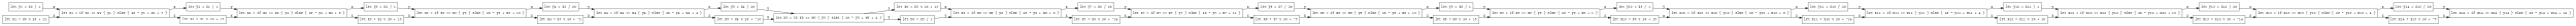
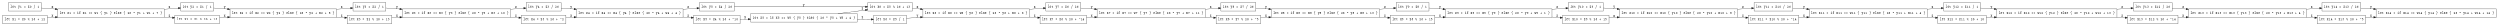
  digraph {
    fontname="Courier Prime"
    rankdir=LR
    node [fontname="Courier Prime" shape=box]
    edge [fontname="Courier Prime" style=solid]
    n1 [label="let y1 = z0 / 1"]
    n2 [label="let z1 = if x1 == w1 { y1 } else { 26 * y1 + w1 + 7 }"]
    n3 [label="let y2 = z1 / 1"]
    n4 [label="let x2 = z1 % 26 + 13"]
    n5 [label="let x1 = z0 % 26 + 12"]
    n6 [label="let z2 = if x2 == w2 { y2 } else { 26 * y2 + w2 + 8 }"]
    n7 [label="let y3 = z2 / 1"]
    n8 [label="let x3 = z2 % 26 + 13"]
    n9 [label="let z3 = if x3 == w3 { y3 } else { 26 * y3 + w3 + 10 }"]
    n10 [label="let y4 = z3 / 26"]
    n11 [label="let x4 = z3 % 26 + -2"]
    n12 [label="let z4 = if x4 == w4 { y4 } else { 26 * y4 + w4 + 4 }"]
    n13 [label="let y5 = z4 / 26"]
    n14 [label="let x5 = z4 % 26 + -10"]
    n15 [label="let z5 = if x5 == w5 { y5 } else { 26 * y5 + w5 + 4 }"]
    n16 [label="let y6 = z5 / 1"]
    n17 [label="let x6 = z5 % 26 + 13"]
    n18 [label="let z6 = if x6 == w6 { y6 } else { 26 * y6 + w6 + 6 }"]
    n19 [label="let y7 = z6 / 26"]
    n20 [label="let x7 = z6 % 26 + -14"]
    n21 [label="let z7 = if x7 == w7 { y7 } else { 26 * y7 + w7 + 11 }"]
    n22 [label="let y8 = z7 / 26"]
    n23 [label="let x8 = z7 % 26 + -5"]
    n24 [label="let z8 = if x8 == w8 { y8 } else { 26 * y8 + w8 + 13 }"]
    n25 [label="let y9 = z8 / 1"]
    n26 [label="let x9 = z8 % 26 + 15"]
    n27 [label="let z9 = if x9 == w9 { y9 } else { 26 * y9 + w9 + 1 }"]
    n28 [label="let y10 = z9 / 1"]
    n29 [label="let x10 = z9 % 26 + 15"]
    n30 [label="let z10 = if x10 == w10 { y10 } else { 26 * y10 + w10 + 8 }"]
    n31 [label="let y11 = z10 / 26"]
    n32 [label="let x11 = z10 % 26 + -14"]
    n33 [label="let z11 = if x11 == w11 { y11 } else { 26 * y11 + w11 + 4 }"]
    n34 [label="let y12 = z11 / 1"]
    n35 [label="let x12 = z11 % 26 + 10"]
    n36 [label="let z12 = if x12 == w12 { y12 } else { 26 * y12 + w12 + 13 }"]
    n37 [label="let y13 = z12 / 26"]
    n38 [label="let x13 = z12 % 26 + -14"]
    n39 [label="let z13 = if x13 == w13 { y13 } else { 26 * y13 + w13 + 4 }"]
    n40 [label="let y14 = z13 / 26"]
    n41 [label="let x14 = z13 % 26 + -5"]
    n42 [label="let z14 = if x14 == w14 { y14 } else { 26 * y14 + w14 + 14 }"]
    n1 -> n2 [label=x]
    n2 -> n3 [label=z]
    n2 -> n4 [label=z]
    n3 -> n6 [label=y]
    n4 -> n6 [label=x]
    n5 -> n2 [label=x]
    n6 -> n7 [label=z]
    n6 -> n8 [label=z]
    n7 -> n9 [label=y]
    n8 -> n9 [label=x]
    n9 -> n10 [label=z]
    n9 -> n11 [label=z]
    n10 -> n12 [label=y]
    n11 -> n12 [label=x]
    n12 -> n13 [label=z]
    n12 -> n14 [label=z]
-   n13 -> n15 [label=y]
+   n13 -> n17 [label=y]
    n14 -> n15 [label=x]
    n15 -> n16 [label=z]
    n15 -> n17 [label=z]
    n16 -> n18 [label=y]
    n17 -> n18 [label=x]
    n18 -> n19 [label=z]
    n18 -> n20 [label=z]
    n19 -> n21 [label=y]
    n20 -> n21 [label=x]
    n21 -> n22 [label=z]
    n21 -> n23 [label=z]
    n22 -> n24 [label=y]
    n23 -> n24 [label=x]
    n24 -> n25 [label=z]
    n24 -> n26 [label=z]
    n25 -> n27 [label=y]
    n26 -> n27 [label=x]
    n27 -> n28 [label=z]
    n27 -> n29 [label=z]
    n28 -> n30 [label=y]
    n29 -> n30 [label=x]
    n30 -> n31 [label=z]
    n30 -> n32 [label=z]
    n31 -> n33 [label=y]
    n32 -> n33 [label=x]
    n33 -> n34 [label=z]
    n33 -> n35 [label=z]
    n34 -> n36 [label=y]
    n35 -> n36 [label=x]
    n36 -> n37 [label=z]
    n36 -> n38 [label=z]
    n37 -> n39 [label=z]
    n38 -> n39 [label=x]
    n39 -> n40 [label=z]
    n39 -> n41 [label=z]
    n40 -> n42 [label=y]
    n41 -> n42 [label=x]
  }
